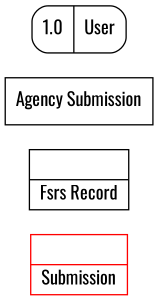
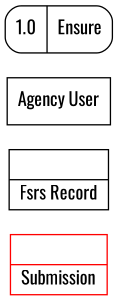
  digraph {
    rankdir=LR
    fontname=Oswald
    node [shape=record fontname=Oswald]
    n1 [color=red label="<f0>  |<f1> Submission "]
    n2 [label="<f0>  |<f1> Fsrs Record "]
-   n3 [label="Agency Submission" shape=box]
-   n4 [label="{<f0> 1.0|<f1> User }" shape=Mrecord]
+   n3 [label="Agency User" shape=box]
+   n4 [label="{<f0> 1.0|<f1> Ensure }" shape=Mrecord]
  }
